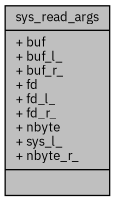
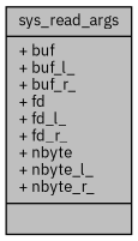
  digraph {
    fontname="IBM Plex Sans"
-   n1 [color=black fillcolor=grey75 fontcolor=black fontname="IBM Plex Sans" fontsize=10 height=0.2 label="{sys_read_args\n|+ buf\l+ buf_l_\l+ buf_r_\l+ fd\l+ fd_l_\l+ fd_r_\l+ nbyte\l+ sys_l_\l+ nbyte_r_\l|}" shape=record style=filled width=0.4]
+   n1 [color=black fillcolor=grey75 fontcolor=black fontname="IBM Plex Sans" fontsize=10 height=0.2 label="{sys_read_args\n|+ buf\l+ buf_l_\l+ buf_r_\l+ fd\l+ fd_l_\l+ fd_r_\l+ nbyte\l+ nbyte_l_\l+ nbyte_r_\l|}" shape=record style=filled width=0.4]
  }
